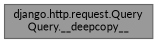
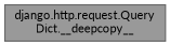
  digraph {
    rankdir=TB
    fontname=Lato
-   n1 [color=gray40 fillcolor=grey60 fontcolor=black fontname=Lato fontsize=10 height=0.2 label="django.http.request.Query\lQuery.__deepcopy__" shape=box style=filled width=0.4]
+   n1 [color=gray40 fillcolor=grey60 fontcolor=black fontname=Lato fontsize=10 height=0.2 label="django.http.request.Query\lDict.__deepcopy__" shape=box style=filled width=0.4]
  }
